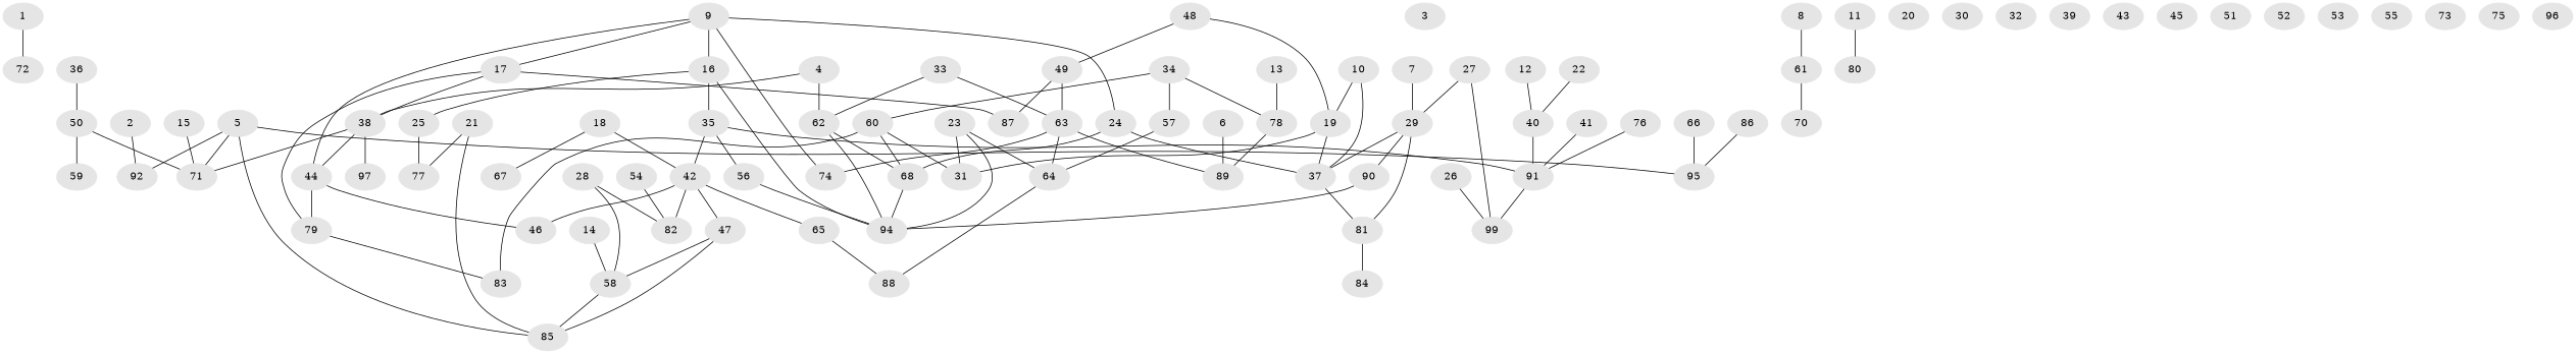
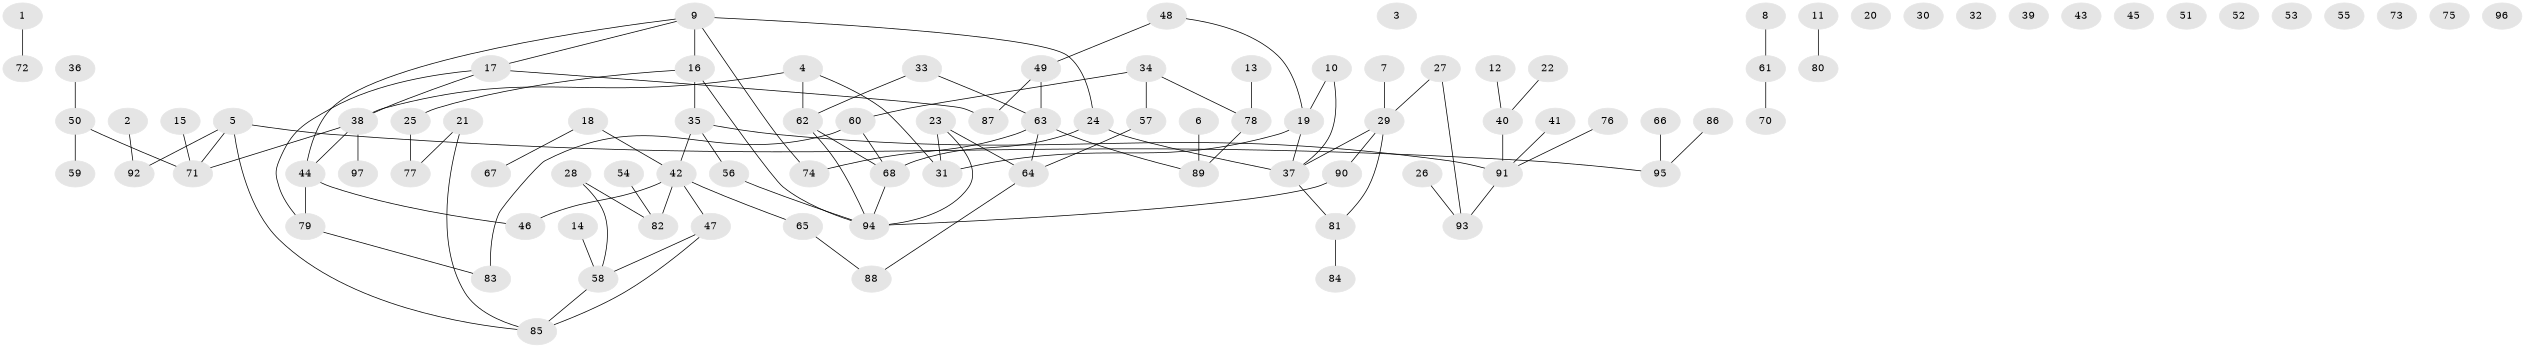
  graph {
    node [color=gray90 style=filled]
    1
    72
    2
    92
    3
    4
    31
    38
    62
    71
    44
    97
    94
    68
    5
    85
    95
    6
    89
    7
    29
    37
    81
    90
    8
    61
    70
    9
    16
    17
    24
    74
    25
    35
    79
    87
    46
    10
    19
    11
    80
    12
    40
    91
    13
    78
    14
    58
    15
    77
    42
    56
    83
    18
    67
    82
    47
    65
    20
    21
    22
    23
    64
    88
    26
-   93 [label=99]
+   93
    27
    28
    84
    30
    32
    33
    63
    34
    57
    60
    36
    50
    59
    39
    41
    43
    45
    48
    49
    51
    52
    53
    54
    55
    66
    73
    75
    76
    86
    96
    1 -- 72
    2 -- 92
-   60 -- 31
+   4 -- 31
    4 -- 38
    4 -- 62
    38 -- 71
    38 -- 44
    38 -- 97
    62 -- 94
    62 -- 68
    44 -- 79
    44 -- 46
    68 -- 94
    5 -- 92
    5 -- 71
    5 -- 85
    5 -- 95
    6 -- 89
    7 -- 29
    29 -- 37
    29 -- 81
    29 -- 90
    37 -- 81
    81 -- 84
    90 -- 94
    8 -- 61
    61 -- 70
    9 -- 44
    9 -- 16
    9 -- 17
    9 -- 24
    9 -- 74
    16 -- 94
    16 -- 25
    16 -- 35
    17 -- 38
    17 -- 79
    17 -- 87
    24 -- 68
    24 -- 37
    25 -- 77
    35 -- 91
    35 -- 42
    35 -- 56
    79 -- 83
    10 -- 37
    10 -- 19
    19 -- 31
    19 -- 37
    11 -- 80
    12 -- 40
    40 -- 91
    91 -- 93
    13 -- 78
    78 -- 89
    14 -- 58
    58 -- 85
    15 -- 71
    42 -- 46
    42 -- 82
    42 -- 47
    42 -- 65
    56 -- 94
    18 -- 42
    18 -- 67
    47 -- 85
    47 -- 58
    65 -- 88
    21 -- 85
    21 -- 77
    22 -- 40
    23 -- 31
    23 -- 94
    23 -- 64
    64 -- 88
    26 -- 93
    27 -- 29
    27 -- 93
    28 -- 58
    28 -- 82
    33 -- 62
    33 -- 63
    63 -- 89
    63 -- 74
    63 -- 64
    34 -- 78
    34 -- 57
    34 -- 60
    57 -- 64
    60 -- 68
    60 -- 83
    36 -- 50
    50 -- 71
    50 -- 59
    41 -- 91
    48 -- 19
    48 -- 49
    49 -- 87
    49 -- 63
    54 -- 82
    66 -- 95
    76 -- 91
    86 -- 95
  }
